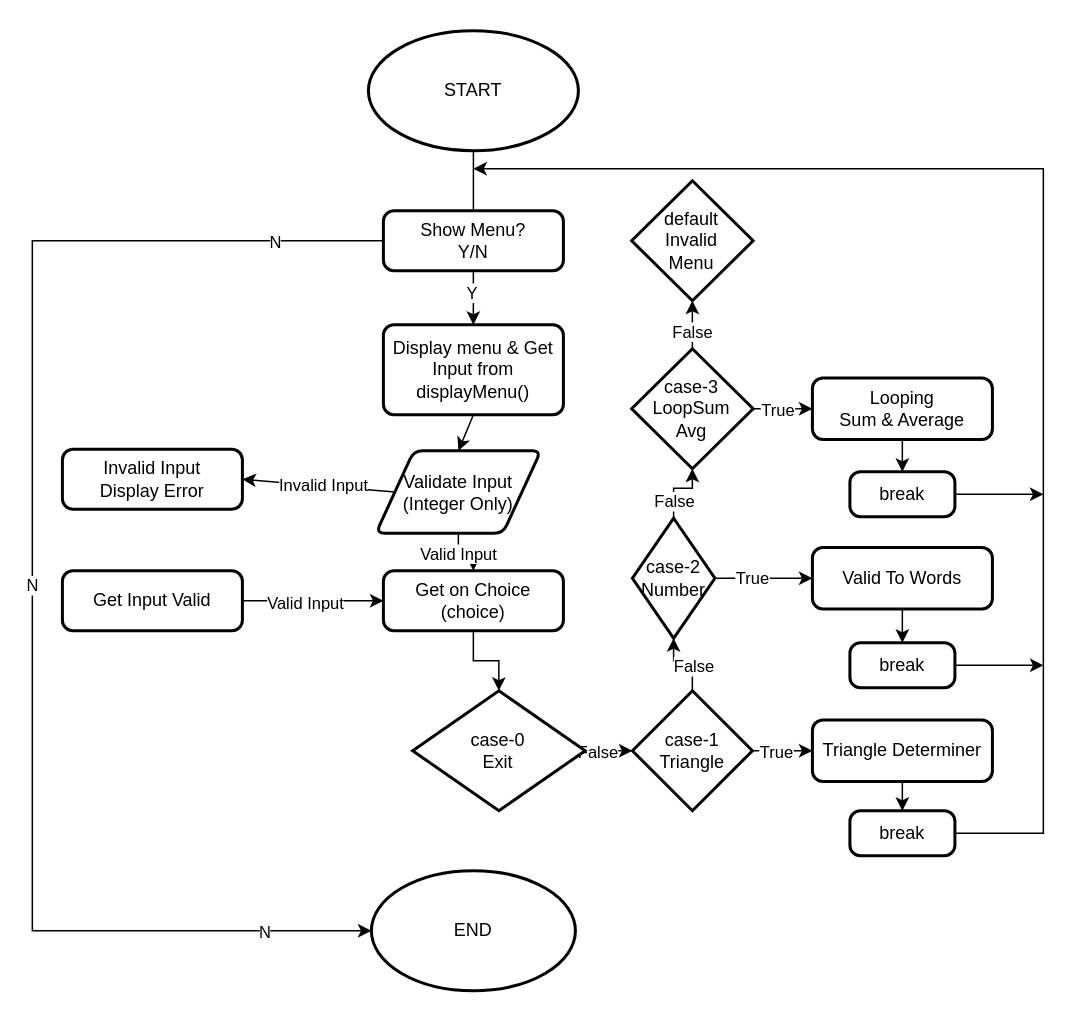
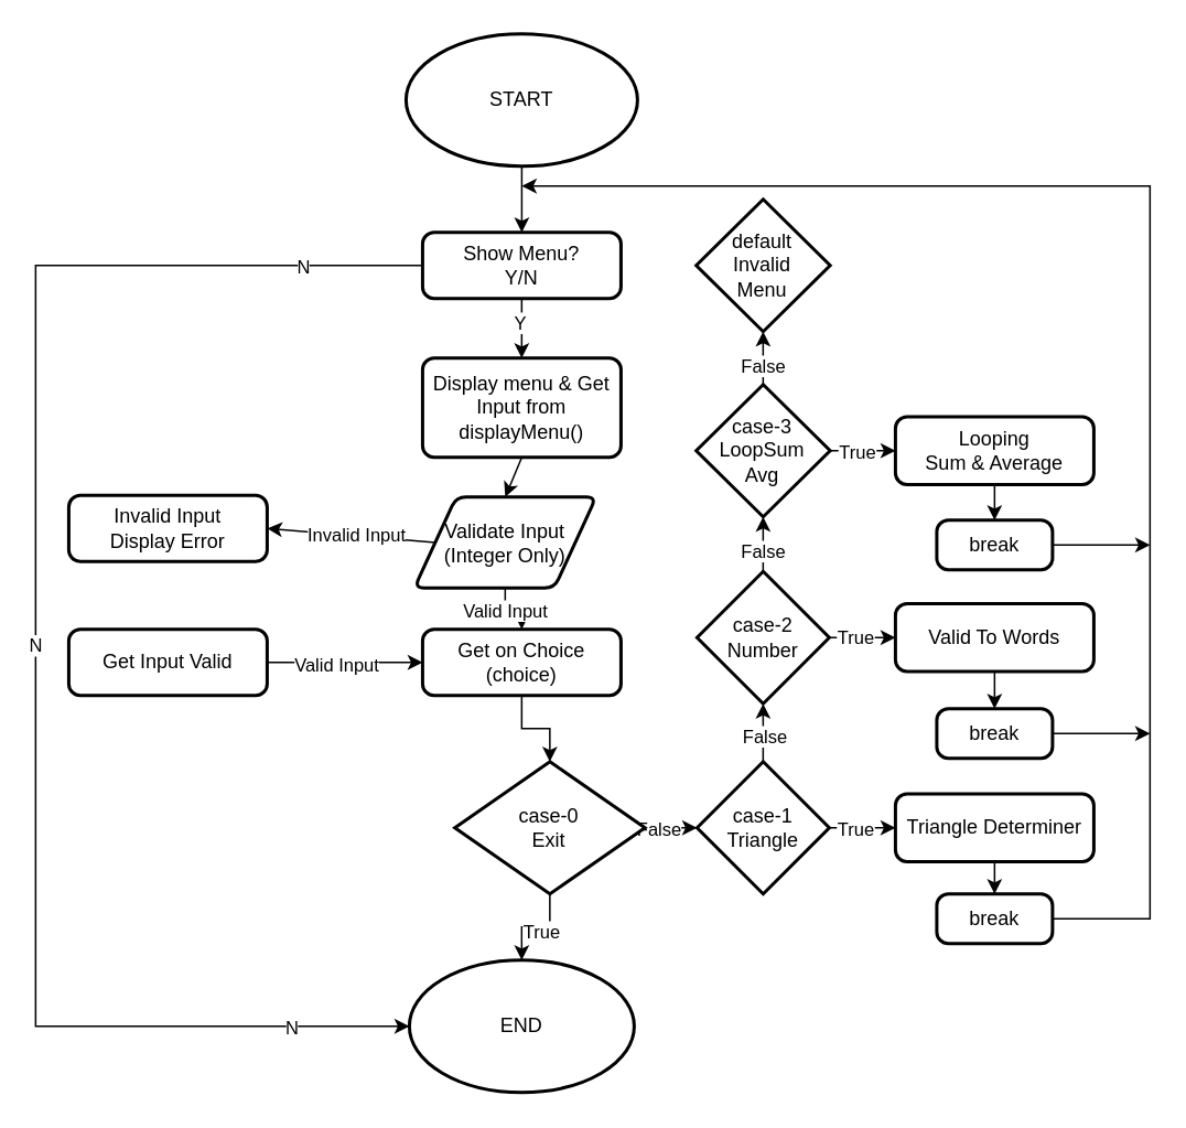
  <mxCell id="0" />
  <mxCell id="1" parent="0" />
  <mxCell id="2" value="START" style="strokeWidth=2;html=1;shape=mxgraph.flowchart.start_1;whiteSpace=wrap;align=center;" parent="1" vertex="1"><mxGeometry x="244.94" y="20" width="140" height="80" as="geometry" /></mxCell>
  <mxCell id="3" value="Display menu &amp;amp; Get Input from&lt;br&gt;displayMenu()" style="rounded=1;whiteSpace=wrap;html=1;absoluteArcSize=1;arcSize=14;strokeWidth=2;align=center;" parent="1" vertex="1"><mxGeometry x="254.94" y="216" width="120" height="60" as="geometry" /></mxCell>
  <mxCell id="4" value="Invalid Input&lt;br&gt;Display Error" style="rounded=1;whiteSpace=wrap;html=1;absoluteArcSize=1;arcSize=14;strokeWidth=2;align=center;" parent="1" vertex="1"><mxGeometry x="40.94" y="299" width="120" height="40" as="geometry" /></mxCell>
  <mxCell id="5" value="" style="edgeStyle=orthogonalEdgeStyle;rounded=0;orthogonalLoop=1;jettySize=auto;html=1;" parent="1" source="7" target="9" edge="1"><mxGeometry relative="1" as="geometry" /></mxCell>
  <mxCell id="6" value="Valid Input" style="edgeLabel;html=1;align=center;verticalAlign=middle;resizable=0;points=[];" parent="5" vertex="1" connectable="0"><mxGeometry x="-0.111" y="-1" relative="1" as="geometry"><mxPoint as="offset" /></mxGeometry></mxCell>
  <mxCell id="7" value="Get Input Valid" style="rounded=1;whiteSpace=wrap;html=1;absoluteArcSize=1;arcSize=14;strokeWidth=2;align=center;" parent="1" vertex="1"><mxGeometry x="40.94" y="380" width="120" height="40" as="geometry" /></mxCell>
  <mxCell id="8" value="" style="edgeStyle=orthogonalEdgeStyle;rounded=0;orthogonalLoop=1;jettySize=auto;html=1;" edge="1" parent="1" source="9" target="31"><mxGeometry relative="1" as="geometry" /></mxCell>
  <mxCell id="9" value="Get on Choice&lt;br&gt;(choice)" style="rounded=1;whiteSpace=wrap;html=1;absoluteArcSize=1;arcSize=14;strokeWidth=2;align=center;" parent="1" vertex="1"><mxGeometry x="254.94" y="380" width="120" height="40" as="geometry" /></mxCell>
- <mxCell id="10" value="" style="endArrow=none;html=1;rounded=0;entryX=0.5;entryY=0;entryDx=0;entryDy=0;exitX=0.5;exitY=1;exitDx=0;exitDy=0;exitPerimeter=0;" parent="1" source="2" target="34" edge="1"><mxGeometry width="50" height="50" relative="1" as="geometry"><mxPoint x="204.94" y="140" as="sourcePoint" /><mxPoint x="254.94" y="90" as="targetPoint" /></mxGeometry></mxCell>
+ <mxCell id="10" value="" style="endArrow=classic;html=1;rounded=0;entryX=0.5;entryY=0;entryDx=0;entryDy=0;exitX=0.5;exitY=1;exitDx=0;exitDy=0;exitPerimeter=0;" parent="1" source="2" target="34" edge="1"><mxGeometry width="50" height="50" relative="1" as="geometry"><mxPoint x="204.94" y="140" as="sourcePoint" /><mxPoint x="254.94" y="90" as="targetPoint" /></mxGeometry></mxCell>
  <mxCell id="11" value="" style="endArrow=classic;html=1;rounded=0;entryX=1;entryY=0.5;entryDx=0;entryDy=0;exitX=0;exitY=0.5;exitDx=0;exitDy=0;" parent="1" source="16" target="4" edge="1"><mxGeometry width="50" height="50" relative="1" as="geometry"><mxPoint x="250.94" y="360" as="sourcePoint" /><mxPoint x="180.94" y="370" as="targetPoint" /></mxGeometry></mxCell>
  <mxCell id="12" value="Invalid Input" style="edgeLabel;html=1;align=center;verticalAlign=middle;resizable=0;points=[];" parent="11" vertex="1" connectable="0"><mxGeometry x="-0.094" y="-1" relative="1" as="geometry"><mxPoint x="-2" as="offset" /></mxGeometry></mxCell>
  <mxCell id="13" value="" style="endArrow=classic;html=1;rounded=0;entryX=0.5;entryY=0;entryDx=0;entryDy=0;exitX=0.5;exitY=1;exitDx=0;exitDy=0;" parent="1" source="3" target="16" edge="1"><mxGeometry width="50" height="50" relative="1" as="geometry"><mxPoint x="344.94" y="230" as="sourcePoint" /><mxPoint x="314.94" y="341" as="targetPoint" /></mxGeometry></mxCell>
  <mxCell id="14" value="" style="edgeStyle=orthogonalEdgeStyle;rounded=0;orthogonalLoop=1;jettySize=auto;html=1;" parent="1" source="16" target="9" edge="1"><mxGeometry relative="1" as="geometry" /></mxCell>
  <mxCell id="15" value="Valid Input" style="edgeLabel;html=1;align=center;verticalAlign=middle;resizable=0;points=[];" parent="14" vertex="1" connectable="0"><mxGeometry x="-0.347" relative="1" as="geometry"><mxPoint y="2" as="offset" /></mxGeometry></mxCell>
  <mxCell id="16" value="Validate Input&lt;br style=&quot;border-color: var(--border-color);&quot;&gt;(Integer Only)" style="shape=parallelogram;html=1;strokeWidth=2;perimeter=parallelogramPerimeter;whiteSpace=wrap;rounded=1;arcSize=12;size=0.23;" parent="1" vertex="1"><mxGeometry x="249.94" y="300" width="110" height="55" as="geometry" /></mxCell>
  <mxCell id="17" value="" style="edgeStyle=orthogonalEdgeStyle;rounded=0;orthogonalLoop=1;jettySize=auto;html=1;" edge="1" parent="1" source="21" target="26"><mxGeometry relative="1" as="geometry" /></mxCell>
  <mxCell id="18" value="False" style="edgeLabel;html=1;align=center;verticalAlign=middle;resizable=0;points=[];" vertex="1" connectable="0" parent="17"><mxGeometry x="-0.458" y="-1" relative="1" as="geometry"><mxPoint y="-4" as="offset" /></mxGeometry></mxCell>
  <mxCell id="19" value="" style="edgeStyle=orthogonalEdgeStyle;rounded=0;orthogonalLoop=1;jettySize=auto;html=1;" edge="1" parent="1" source="21"><mxGeometry relative="1" as="geometry"><mxPoint x="540.94" y="500" as="targetPoint" /></mxGeometry></mxCell>
  <mxCell id="20" value="True" style="edgeLabel;html=1;align=center;verticalAlign=middle;resizable=0;points=[];" vertex="1" connectable="0" parent="19"><mxGeometry x="-0.35" y="-1" relative="1" as="geometry"><mxPoint x="3" y="-1" as="offset" /></mxGeometry></mxCell>
  <mxCell id="21" value="case-1&lt;br&gt;Triangle" style="strokeWidth=2;html=1;shape=mxgraph.flowchart.decision;whiteSpace=wrap;" parent="1" vertex="1"><mxGeometry x="420.94" y="460" width="80" height="80" as="geometry" /></mxCell>
  <mxCell id="22" value="" style="edgeStyle=orthogonalEdgeStyle;rounded=0;orthogonalLoop=1;jettySize=auto;html=1;" edge="1" parent="1" source="26" target="45"><mxGeometry relative="1" as="geometry" /></mxCell>
  <mxCell id="23" value="False" style="edgeLabel;html=1;align=center;verticalAlign=middle;resizable=0;points=[];" vertex="1" connectable="0" parent="22"><mxGeometry x="-0.37" relative="1" as="geometry"><mxPoint y="2" as="offset" /></mxGeometry></mxCell>
  <mxCell id="24" value="" style="edgeStyle=orthogonalEdgeStyle;rounded=0;orthogonalLoop=1;jettySize=auto;html=1;" edge="1" parent="1" source="26"><mxGeometry relative="1" as="geometry"><mxPoint x="540.94" y="385" as="targetPoint" /></mxGeometry></mxCell>
  <mxCell id="25" value="True" style="edgeLabel;html=1;align=center;verticalAlign=middle;resizable=0;points=[];" vertex="1" connectable="0" parent="24"><mxGeometry x="-0.228" y="1" relative="1" as="geometry"><mxPoint as="offset" /></mxGeometry></mxCell>
- <mxCell id="26" value="case-2&lt;br&gt;Number" style="strokeWidth=2;html=1;shape=mxgraph.flowchart.decision;whiteSpace=wrap;" parent="1" vertex="1"><mxGeometry x="420.94" y="345" width="55" height="80" as="geometry" /></mxCell>
+ <mxCell id="26" value="case-2&lt;br&gt;Number" style="strokeWidth=2;html=1;shape=mxgraph.flowchart.decision;whiteSpace=wrap;" parent="1" vertex="1"><mxGeometry x="420.94" y="345" width="80" height="80" as="geometry" /></mxCell>
+ <mxCell id="27" value="" style="edgeStyle=orthogonalEdgeStyle;rounded=0;orthogonalLoop=1;jettySize=auto;html=1;" edge="1" parent="1" source="31" target="35"><mxGeometry relative="1" as="geometry" /></mxCell>
+ <mxCell id="28" value="True" style="edgeLabel;html=1;align=center;verticalAlign=middle;resizable=0;points=[];" vertex="1" connectable="0" parent="27"><mxGeometry x="-0.263" y="2" relative="1" as="geometry"><mxPoint x="-4" as="offset" /></mxGeometry></mxCell>
  <mxCell id="29" value="" style="edgeStyle=orthogonalEdgeStyle;rounded=0;orthogonalLoop=1;jettySize=auto;html=1;" edge="1" parent="1" source="31" target="21"><mxGeometry relative="1" as="geometry" /></mxCell>
  <mxCell id="30" value="False" style="edgeLabel;html=1;align=center;verticalAlign=middle;resizable=0;points=[];" vertex="1" connectable="0" parent="29"><mxGeometry x="0.092" relative="1" as="geometry"><mxPoint x="-6" as="offset" /></mxGeometry></mxCell>
  <mxCell id="31" value="case-0&lt;br&gt;Exit" style="strokeWidth=2;html=1;shape=mxgraph.flowchart.decision;whiteSpace=wrap;" parent="1" vertex="1"><mxGeometry x="274.44" y="460" width="115" height="80" as="geometry" /></mxCell>
  <mxCell id="32" value="" style="edgeStyle=orthogonalEdgeStyle;rounded=0;orthogonalLoop=1;jettySize=auto;html=1;" parent="1" source="34" target="3" edge="1"><mxGeometry relative="1" as="geometry" /></mxCell>
  <mxCell id="33" value="Y" style="edgeLabel;html=1;align=center;verticalAlign=middle;resizable=0;points=[];" parent="32" vertex="1" connectable="0"><mxGeometry x="-0.186" y="-1" relative="1" as="geometry"><mxPoint y="-4" as="offset" /></mxGeometry></mxCell>
  <mxCell id="34" value="Show Menu?&lt;br&gt;Y/N" style="rounded=1;whiteSpace=wrap;html=1;absoluteArcSize=1;arcSize=14;strokeWidth=2;align=center;" parent="1" vertex="1"><mxGeometry x="254.94" y="140" width="120" height="40" as="geometry" /></mxCell>
  <mxCell id="35" value="&lt;div style=&quot;border-color: var(--border-color); font-family: Menlo, Monaco, &amp;quot;Courier New&amp;quot;, monospace; line-height: 18px;&quot;&gt;&lt;/div&gt;END" style="strokeWidth=2;html=1;shape=mxgraph.flowchart.start_1;whiteSpace=wrap;align=center;strokeColor=default;fontColor=default;labelBackgroundColor=none;" parent="1" vertex="1"><mxGeometry x="246.94" y="580" width="136" height="80" as="geometry" /></mxCell>
  <mxCell id="36" style="rounded=0;orthogonalLoop=1;jettySize=auto;html=1;entryX=0;entryY=0.5;entryDx=0;entryDy=0;entryPerimeter=0;exitX=0;exitY=0.5;exitDx=0;exitDy=0;edgeStyle=orthogonalEdgeStyle;" parent="1" source="34" target="35" edge="1"><mxGeometry relative="1" as="geometry"><mxPoint x="510.94" y="170" as="sourcePoint" /><mxPoint x="520.94" y="760" as="targetPoint" /><Array as="points"><mxPoint x="20.94" y="160" /><mxPoint x="20.94" y="620" /></Array></mxGeometry></mxCell>
  <mxCell id="37" value="N" style="edgeLabel;html=1;align=center;verticalAlign=middle;resizable=0;points=[];" parent="36" vertex="1" connectable="0"><mxGeometry x="-0.843" relative="1" as="geometry"><mxPoint as="offset" /></mxGeometry></mxCell>
  <mxCell id="38" value="N" style="edgeLabel;html=1;align=center;verticalAlign=middle;resizable=0;points=[];" parent="36" vertex="1" connectable="0"><mxGeometry x="0.009" relative="1" as="geometry"><mxPoint as="offset" /></mxGeometry></mxCell>
  <mxCell id="39" value="N" style="edgeLabel;html=1;align=center;verticalAlign=middle;resizable=0;points=[];" parent="36" vertex="1" connectable="0"><mxGeometry x="0.846" y="3" relative="1" as="geometry"><mxPoint y="3" as="offset" /></mxGeometry></mxCell>
  <mxCell id="40" value="default&lt;br&gt;Invalid&lt;br&gt;Menu" style="strokeWidth=2;html=1;shape=mxgraph.flowchart.decision;whiteSpace=wrap;" parent="1" vertex="1"><mxGeometry x="420.44" y="120" width="81" height="80" as="geometry" /></mxCell>
  <mxCell id="41" value="" style="edgeStyle=orthogonalEdgeStyle;rounded=0;orthogonalLoop=1;jettySize=auto;html=1;" edge="1" parent="1" source="45" target="40"><mxGeometry relative="1" as="geometry" /></mxCell>
  <mxCell id="42" value="False" style="edgeLabel;html=1;align=center;verticalAlign=middle;resizable=0;points=[];" vertex="1" connectable="0" parent="41"><mxGeometry x="0.155" relative="1" as="geometry"><mxPoint as="offset" /></mxGeometry></mxCell>
  <mxCell id="43" value="" style="edgeStyle=orthogonalEdgeStyle;rounded=0;orthogonalLoop=1;jettySize=auto;html=1;" edge="1" parent="1" source="45"><mxGeometry relative="1" as="geometry"><mxPoint x="540.94" y="272" as="targetPoint" /></mxGeometry></mxCell>
  <mxCell id="44" value="True" style="edgeLabel;html=1;align=center;verticalAlign=middle;resizable=0;points=[];" vertex="1" connectable="0" parent="43"><mxGeometry x="-0.193" relative="1" as="geometry"><mxPoint as="offset" /></mxGeometry></mxCell>
  <mxCell id="45" value="case-3&lt;br&gt;LoopSum&lt;br&gt;Avg" style="strokeWidth=2;html=1;shape=mxgraph.flowchart.decision;whiteSpace=wrap;" parent="1" vertex="1"><mxGeometry x="420.44" y="232" width="81" height="80" as="geometry" /></mxCell>
  <mxCell id="46" value="" style="edgeStyle=orthogonalEdgeStyle;rounded=0;orthogonalLoop=1;jettySize=auto;html=1;" edge="1" parent="1" source="47" target="56"><mxGeometry relative="1" as="geometry" /></mxCell>
  <mxCell id="47" value="Valid To Words" style="rounded=1;whiteSpace=wrap;html=1;absoluteArcSize=1;arcSize=14;strokeWidth=2;" vertex="1" parent="1"><mxGeometry x="540.94" y="364.5" width="120" height="41" as="geometry" /></mxCell>
  <mxCell id="48" value="" style="edgeStyle=orthogonalEdgeStyle;rounded=0;orthogonalLoop=1;jettySize=auto;html=1;" edge="1" parent="1" source="49" target="53"><mxGeometry relative="1" as="geometry" /></mxCell>
  <mxCell id="49" value="Looping&lt;br style=&quot;border-color: var(--border-color);&quot;&gt;Sum &amp;amp; Average" style="rounded=1;whiteSpace=wrap;html=1;absoluteArcSize=1;arcSize=14;strokeWidth=2;" vertex="1" parent="1"><mxGeometry x="540.94" y="251.5" width="120" height="41" as="geometry" /></mxCell>
  <mxCell id="50" value="" style="edgeStyle=orthogonalEdgeStyle;rounded=0;orthogonalLoop=1;jettySize=auto;html=1;" edge="1" parent="1" source="51" target="54"><mxGeometry relative="1" as="geometry" /></mxCell>
  <mxCell id="51" value="Triangle Determiner" style="rounded=1;whiteSpace=wrap;html=1;absoluteArcSize=1;arcSize=14;strokeWidth=2;" vertex="1" parent="1"><mxGeometry x="540.94" y="479.5" width="120" height="41" as="geometry" /></mxCell>
  <mxCell id="52" style="edgeStyle=orthogonalEdgeStyle;rounded=0;orthogonalLoop=1;jettySize=auto;html=1;exitX=1;exitY=0.5;exitDx=0;exitDy=0;" edge="1" parent="1" source="53"><mxGeometry relative="1" as="geometry"><mxPoint x="694.94" y="329" as="targetPoint" /><mxPoint x="639.94" y="329" as="sourcePoint" /></mxGeometry></mxCell>
  <mxCell id="53" value="break" style="rounded=1;whiteSpace=wrap;html=1;absoluteArcSize=1;arcSize=14;strokeWidth=2;" vertex="1" parent="1"><mxGeometry x="565.94" y="314" width="70" height="30" as="geometry" /></mxCell>
  <mxCell id="54" value="break" style="rounded=1;whiteSpace=wrap;html=1;absoluteArcSize=1;arcSize=14;strokeWidth=2;" vertex="1" parent="1"><mxGeometry x="565.94" y="540" width="70" height="30" as="geometry" /></mxCell>
  <mxCell id="55" style="edgeStyle=orthogonalEdgeStyle;rounded=0;orthogonalLoop=1;jettySize=auto;html=1;exitX=1;exitY=0.5;exitDx=0;exitDy=0;" edge="1" parent="1" source="56"><mxGeometry relative="1" as="geometry"><mxPoint x="694.94" y="443" as="targetPoint" /><mxPoint x="639.94" y="443" as="sourcePoint" /></mxGeometry></mxCell>
  <mxCell id="56" value="break" style="rounded=1;whiteSpace=wrap;html=1;absoluteArcSize=1;arcSize=14;strokeWidth=2;" vertex="1" parent="1"><mxGeometry x="565.94" y="428" width="70" height="30" as="geometry" /></mxCell>
  <mxCell id="57" value="" style="endArrow=classic;html=1;rounded=0;exitX=1;exitY=0.5;exitDx=0;exitDy=0;edgeStyle=orthogonalEdgeStyle;endFill=1;" edge="1" parent="1" source="54"><mxGeometry width="50" height="50" relative="1" as="geometry"><mxPoint x="639.94" y="555" as="sourcePoint" /><mxPoint x="314.94" y="112" as="targetPoint" /><Array as="points"><mxPoint x="694.94" y="555" /><mxPoint x="694.94" y="112" /></Array></mxGeometry></mxCell>
